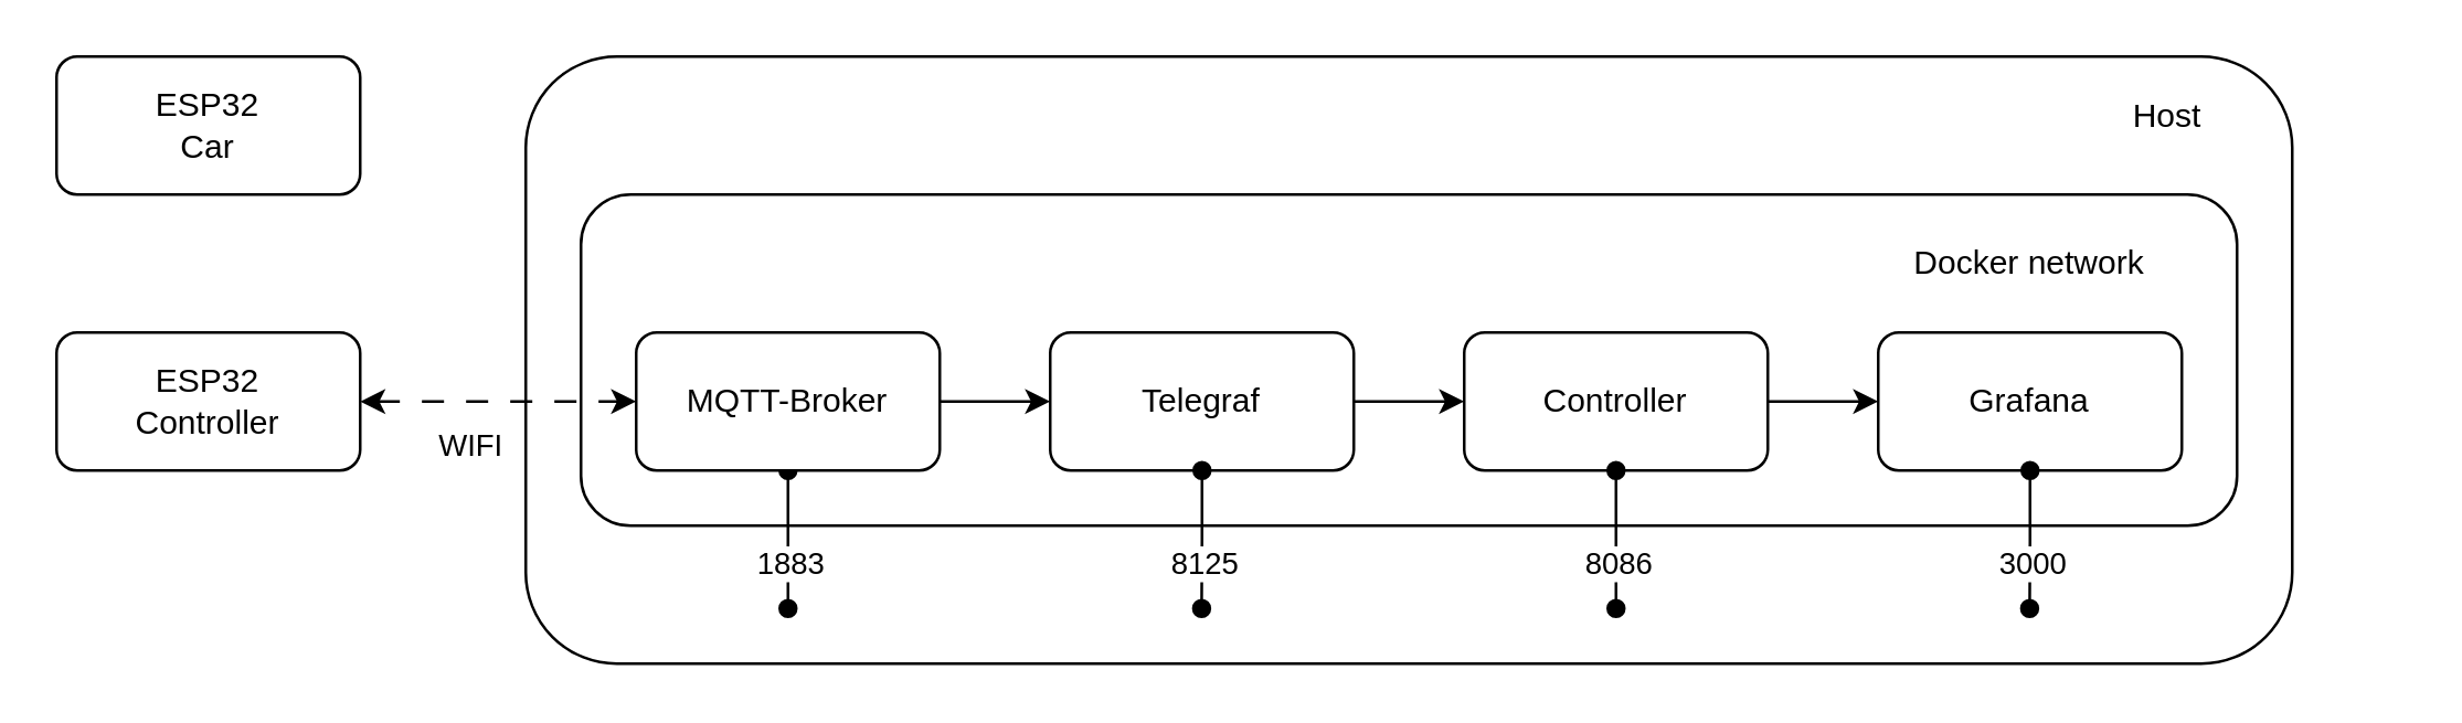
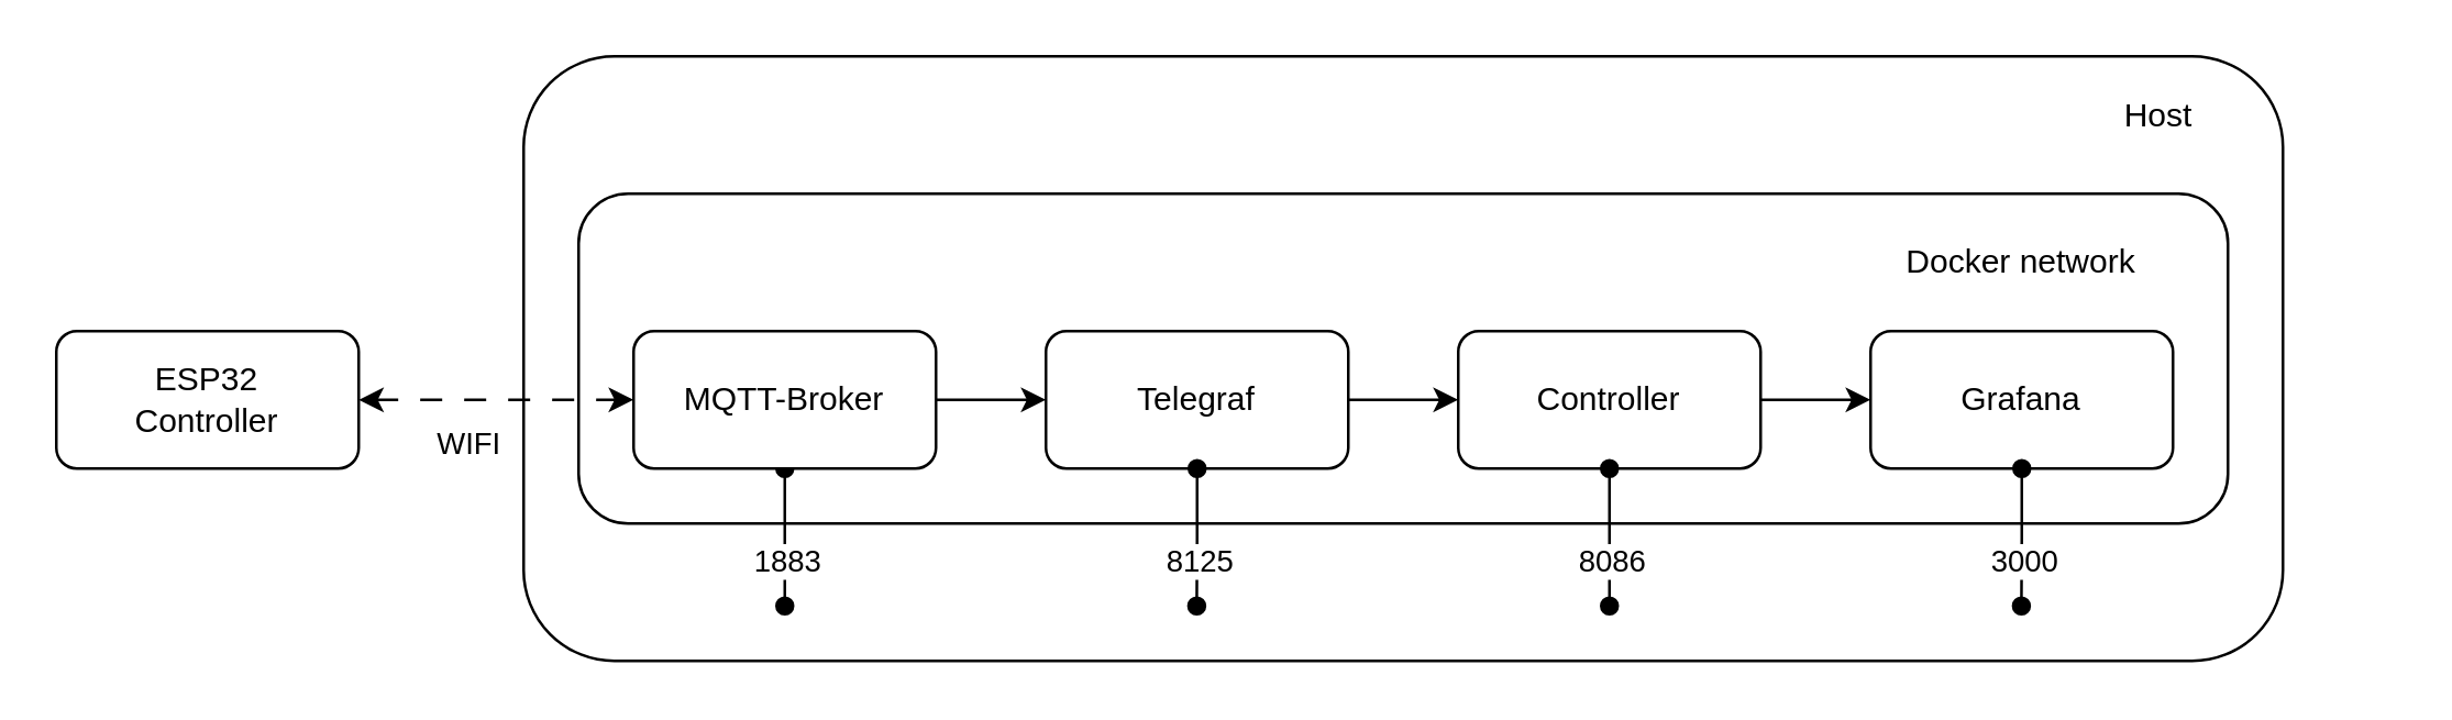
  <mxCell id="0" />
  <mxCell id="1" parent="0" />
  <mxCell id="2" value="" style="group" vertex="1" connectable="0" parent="1"><mxGeometry x="190" y="20" width="640" height="220" as="geometry" /></mxCell>
  <mxCell id="3" value="" style="rounded=1;whiteSpace=wrap;html=1;" vertex="1" parent="2"><mxGeometry width="640" height="220.0" as="geometry" /></mxCell>
  <mxCell id="4" value="Host" style="text;html=1;align=center;verticalAlign=middle;whiteSpace=wrap;rounded=0;" vertex="1" parent="2"><mxGeometry x="567.887" y="8.8" width="54.085" height="26.4" as="geometry" /></mxCell>
  <mxCell id="5" value="" style="group" vertex="1" connectable="0" parent="1"><mxGeometry x="200" y="70" width="670" height="160" as="geometry" /></mxCell>
  <mxCell id="6" value="" style="rounded=1;whiteSpace=wrap;html=1;" vertex="1" parent="5"><mxGeometry x="10" width="600" height="120" as="geometry" /></mxCell>
  <mxCell id="7" value="Docker network" style="whiteSpace=wrap;html=1;fillColor=none;strokeColor=none;gradientColor=none;rounded=0;" vertex="1" parent="5"><mxGeometry x="470" y="10" width="130" height="30" as="geometry" /></mxCell>
  <mxCell id="8" value="Telegraf" style="rounded=1;whiteSpace=wrap;html=1;" vertex="1" parent="5"><mxGeometry x="180" y="50" width="110" height="50" as="geometry" /></mxCell>
  <mxCell id="9" value="Controller" style="rounded=1;whiteSpace=wrap;html=1;" vertex="1" parent="5"><mxGeometry x="330" y="50" width="110" height="50" as="geometry" /></mxCell>
  <mxCell id="10" style="edgeStyle=orthogonalEdgeStyle;rounded=0;orthogonalLoop=1;jettySize=auto;html=1;exitX=1;exitY=0.5;exitDx=0;exitDy=0;entryX=0;entryY=0.5;entryDx=0;entryDy=0;" edge="1" parent="5" source="8" target="9"><mxGeometry relative="1" as="geometry" /></mxCell>
  <mxCell id="11" value="Grafana" style="rounded=1;whiteSpace=wrap;html=1;" vertex="1" parent="5"><mxGeometry x="480" y="50" width="110" height="50" as="geometry" /></mxCell>
  <mxCell id="12" style="edgeStyle=orthogonalEdgeStyle;rounded=0;orthogonalLoop=1;jettySize=auto;html=1;exitX=1;exitY=0.5;exitDx=0;exitDy=0;entryX=0;entryY=0.5;entryDx=0;entryDy=0;" edge="1" parent="5" source="9" target="11"><mxGeometry relative="1" as="geometry" /></mxCell>
  <mxCell id="13" style="edgeStyle=orthogonalEdgeStyle;rounded=0;orthogonalLoop=1;jettySize=auto;html=1;exitX=0.5;exitY=1;exitDx=0;exitDy=0;startArrow=oval;startFill=1;endArrow=oval;endFill=1;" edge="1" parent="5" source="8"><mxGeometry relative="1" as="geometry"><mxPoint x="234.86" y="150" as="targetPoint" /><mxPoint x="234.86" y="100" as="sourcePoint" /></mxGeometry></mxCell>
  <mxCell id="14" value="8125" style="edgeLabel;html=1;align=center;verticalAlign=middle;resizable=0;points=[];" vertex="1" connectable="0" parent="13"><mxGeometry x="0.339" relative="1" as="geometry"><mxPoint as="offset" /></mxGeometry></mxCell>
  <mxCell id="15" style="edgeStyle=orthogonalEdgeStyle;rounded=0;orthogonalLoop=1;jettySize=auto;html=1;exitX=0.5;exitY=1;exitDx=0;exitDy=0;startArrow=oval;startFill=1;endArrow=oval;endFill=1;" edge="1" parent="5" source="9"><mxGeometry relative="1" as="geometry"><mxPoint x="385" y="150" as="targetPoint" /><mxPoint x="384.82" y="100" as="sourcePoint" /></mxGeometry></mxCell>
  <mxCell id="16" value="8086" style="edgeLabel;html=1;align=center;verticalAlign=middle;resizable=0;points=[];" vertex="1" connectable="0" parent="15"><mxGeometry x="0.339" relative="1" as="geometry"><mxPoint as="offset" /></mxGeometry></mxCell>
  <mxCell id="17" style="edgeStyle=orthogonalEdgeStyle;rounded=0;orthogonalLoop=1;jettySize=auto;html=1;exitX=0.5;exitY=1;exitDx=0;exitDy=0;startArrow=oval;startFill=1;endArrow=oval;endFill=1;" edge="1" parent="5" source="11"><mxGeometry relative="1" as="geometry"><mxPoint x="534.86" y="150" as="targetPoint" /><mxPoint x="534.86" y="100" as="sourcePoint" /></mxGeometry></mxCell>
  <mxCell id="18" value="3000" style="edgeLabel;html=1;align=center;verticalAlign=middle;resizable=0;points=[];" vertex="1" connectable="0" parent="17"><mxGeometry x="0.339" relative="1" as="geometry"><mxPoint as="offset" /></mxGeometry></mxCell>
  <mxCell id="19" style="edgeStyle=orthogonalEdgeStyle;rounded=0;orthogonalLoop=1;jettySize=auto;html=1;exitX=1;exitY=0.5;exitDx=0;exitDy=0;entryX=0;entryY=0.5;entryDx=0;entryDy=0;" edge="1" parent="1" source="22" target="8"><mxGeometry relative="1" as="geometry" /></mxCell>
  <mxCell id="20" style="edgeStyle=orthogonalEdgeStyle;rounded=0;orthogonalLoop=1;jettySize=auto;html=1;exitX=0.5;exitY=1;exitDx=0;exitDy=0;startArrow=oval;startFill=1;endArrow=oval;endFill=1;" edge="1" parent="1" source="22"><mxGeometry relative="1" as="geometry"><mxPoint x="285" y="220" as="targetPoint" /><mxPoint x="300.17" y="280" as="sourcePoint" /></mxGeometry></mxCell>
  <mxCell id="21" value="1883" style="edgeLabel;html=1;align=center;verticalAlign=middle;resizable=0;points=[];" vertex="1" connectable="0" parent="20"><mxGeometry x="0.339" relative="1" as="geometry"><mxPoint as="offset" /></mxGeometry></mxCell>
  <mxCell id="22" value="MQTT-Broker" style="rounded=1;whiteSpace=wrap;html=1;" vertex="1" parent="1"><mxGeometry x="230" y="120" width="110" height="50" as="geometry" /></mxCell>
  <mxCell id="23" style="edgeStyle=orthogonalEdgeStyle;rounded=0;orthogonalLoop=1;jettySize=auto;html=1;exitX=1;exitY=0.5;exitDx=0;exitDy=0;entryX=0;entryY=0.5;entryDx=0;entryDy=0;startArrow=classic;startFill=1;dashed=1;dashPattern=8 8;" edge="1" parent="1" source="25" target="22"><mxGeometry relative="1" as="geometry" /></mxCell>
  <mxCell id="24" value="WIFI" style="edgeLabel;html=1;align=center;verticalAlign=middle;resizable=0;points=[];" vertex="1" connectable="0" parent="23"><mxGeometry x="-0.311" y="-1" relative="1" as="geometry"><mxPoint x="5" y="14" as="offset" /></mxGeometry></mxCell>
  <mxCell id="25" value="ESP32&lt;div&gt;Controller&lt;/div&gt;" style="rounded=1;whiteSpace=wrap;html=1;" vertex="1" parent="1"><mxGeometry x="20" y="120" width="110" height="50" as="geometry" /></mxCell>
- <mxCell id="26" value="ESP32&lt;div&gt;Car&lt;/div&gt;" style="rounded=1;whiteSpace=wrap;html=1;" vertex="1" parent="1"><mxGeometry x="20" y="20" width="110" height="50" as="geometry" /></mxCell>
